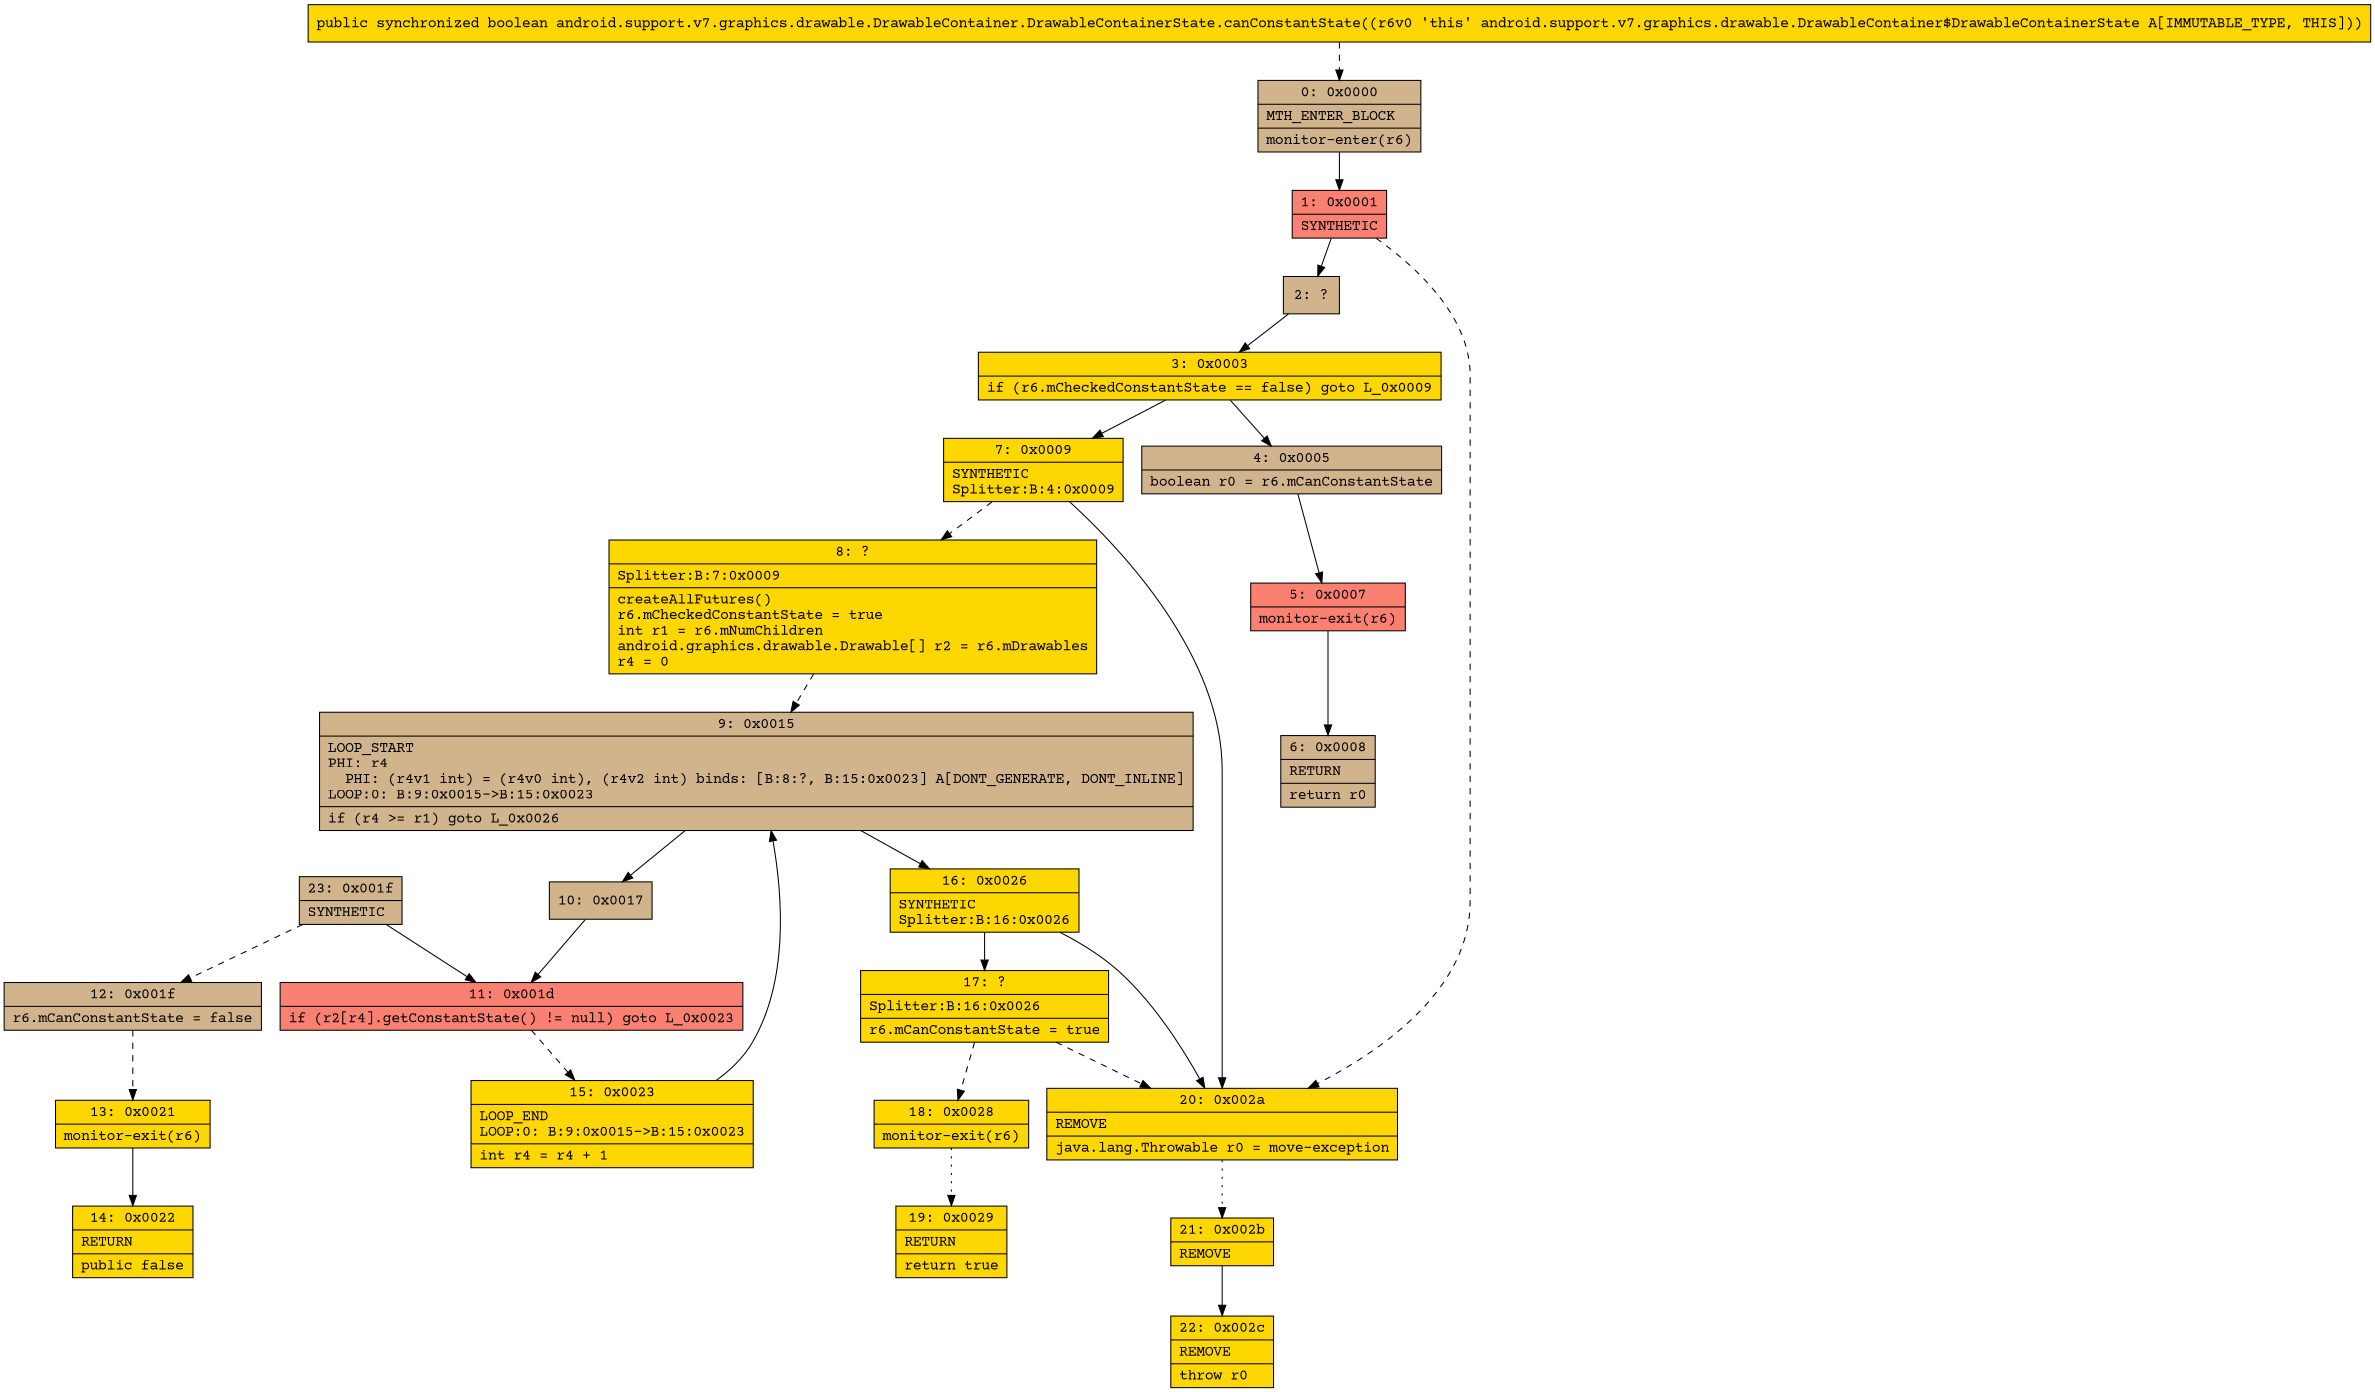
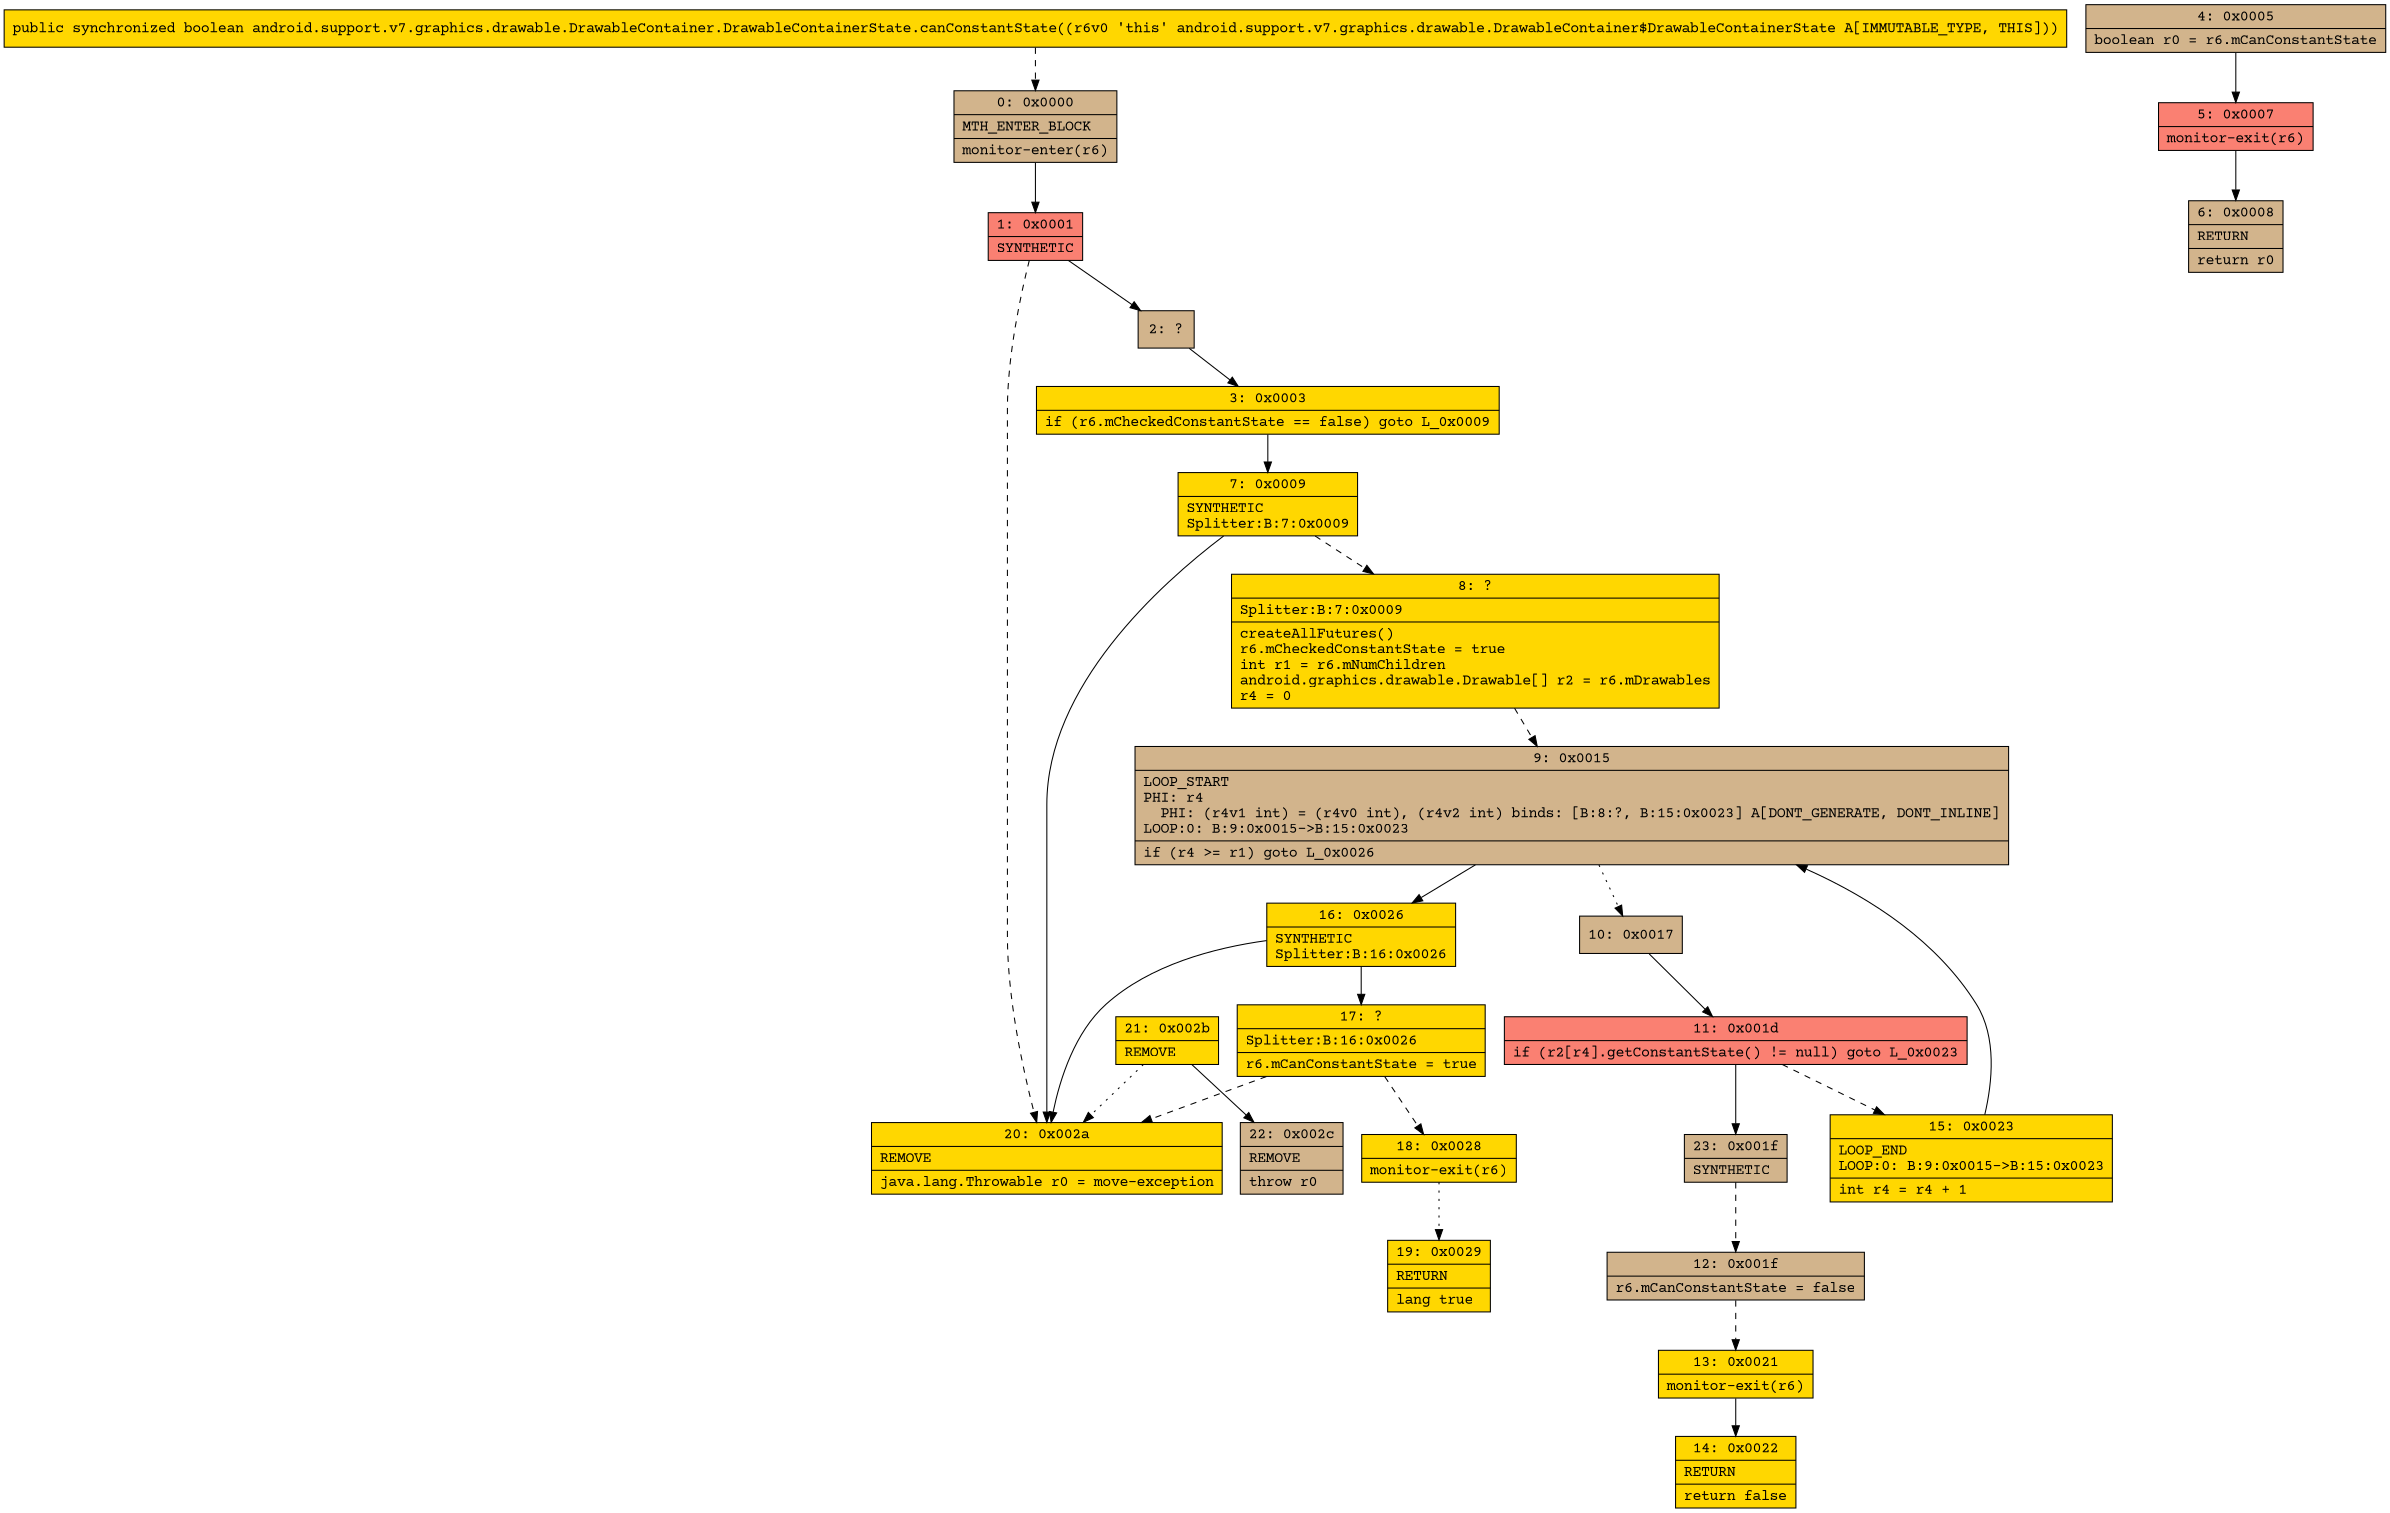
  digraph {
    fontname="Courier Prime"
    node [fillcolor=gold fontname="Courier Prime" shape=record style=filled]
    edge [fontname="Courier Prime" style=solid]
    n1 [fillcolor=tan label="{0\:\ 0x0000|MTH_ENTER_BLOCK\l|monitor\-enter(r6)\l}"]
    n2 [fillcolor=salmon label="{1\:\ 0x0001|SYNTHETIC\l}"]
    n3 [fillcolor=tan label="{2\:\ ?}"]
    n4 [label="{20\:\ 0x002a|REMOVE\l|java.lang.Throwable r0 = move\-exception\l}"]
    n5 [label="{3\:\ 0x0003|if (r6.mCheckedConstantState == false) goto L_0x0009\l}"]
    n6 [label="{21\:\ 0x002b|REMOVE\l}"]
    n7 [fillcolor=tan label="{4\:\ 0x0005|boolean r0 = r6.mCanConstantState\l}"]
-   n8 [label="{7\:\ 0x0009|SYNTHETIC\lSplitter:B:4:0x0009\l}"]
+   n8 [label="{7\:\ 0x0009|SYNTHETIC\lSplitter:B:7:0x0009\l}"]
    n9 [fillcolor=salmon label="{5\:\ 0x0007|monitor\-exit(r6)\l}"]
    n10 [label="{8\:\ ?|Splitter:B:7:0x0009\l|createAllFutures()\lr6.mCheckedConstantState = true\lint r1 = r6.mNumChildren\landroid.graphics.drawable.Drawable[] r2 = r6.mDrawables\lr4 = 0\l}"]
    n11 [fillcolor=tan label="{6\:\ 0x0008|RETURN\l|return r0\l}"]
    n12 [fillcolor=tan label="{9\:\ 0x0015|LOOP_START\lPHI: r4 \l  PHI: (r4v1 int) = (r4v0 int), (r4v2 int) binds: [B:8:?, B:15:0x0023] A[DONT_GENERATE, DONT_INLINE]\lLOOP:0: B:9:0x0015\-\>B:15:0x0023\l|if (r4 \>= r1) goto L_0x0026\l}"]
    n13 [fillcolor=tan label="{10\:\ 0x0017}"]
    n14 [label="{16\:\ 0x0026|SYNTHETIC\lSplitter:B:16:0x0026\l}"]
    n15 [fillcolor=salmon label="{11\:\ 0x001d|if (r2[r4].getConstantState() != null) goto L_0x0023\l}"]
    n16 [label="{17\:\ ?|Splitter:B:16:0x0026\l|r6.mCanConstantState = true\l}"]
    n17 [label="{15\:\ 0x0023|LOOP_END\lLOOP:0: B:9:0x0015\-\>B:15:0x0023\l|int r4 = r4 + 1\l}"]
    n18 [fillcolor=tan label="{23\:\ 0x001f|SYNTHETIC\l}"]
    n19 [fillcolor=tan label="{12\:\ 0x001f|r6.mCanConstantState = false\l}"]
    n20 [label="{13\:\ 0x0021|monitor\-exit(r6)\l}"]
-   n21 [label="{14\:\ 0x0022|RETURN\l|public false\l}"]
+   n21 [label="{14\:\ 0x0022|RETURN\l|return false\l}"]
    n22 [label="{18\:\ 0x0028|monitor\-exit(r6)\l}"]
-   n23 [label="{19\:\ 0x0029|RETURN\l|return true\l}"]
-   n24 [label="{22\:\ 0x002c|REMOVE\l|throw r0\l}"]
+   n23 [label="{19\:\ 0x0029|RETURN\l|lang true\l}"]
+   n24 [fillcolor=tan label="{22\:\ 0x002c|REMOVE\l|throw r0\l}"]
    n25 [label="{public synchronized boolean android.support.v7.graphics.drawable.DrawableContainer.DrawableContainerState.canConstantState((r6v0 'this' android.support.v7.graphics.drawable.DrawableContainer$DrawableContainerState A[IMMUTABLE_TYPE, THIS])) }"]
    n1 -> n2
    n2 -> n3
    n2 -> n4 [style=dashed]
    n3 -> n5
-   n4 -> n6 [style=dotted]
-   n5 -> n7
+   n6 -> n4 [style=dotted]
    n5 -> n8
    n6 -> n24
    n7 -> n9
    n8 -> n4
    n8 -> n10 [style=dashed]
    n9 -> n11
    n10 -> n12 [style=dashed]
-   n12 -> n13
+   n12 -> n13 [style=dotted]
    n12 -> n14
    n13 -> n15
    n14 -> n4
    n14 -> n16
    n15 -> n17 [style=dashed]
-   n18 -> n15
+   n15 -> n18
    n16 -> n4 [style=dashed]
    n16 -> n22 [style=dashed]
    n17 -> n12
    n18 -> n19 [style=dashed]
    n19 -> n20 [style=dashed]
    n20 -> n21
    n22 -> n23 [style=dotted]
    n25 -> n1 [style=dashed]
  }
